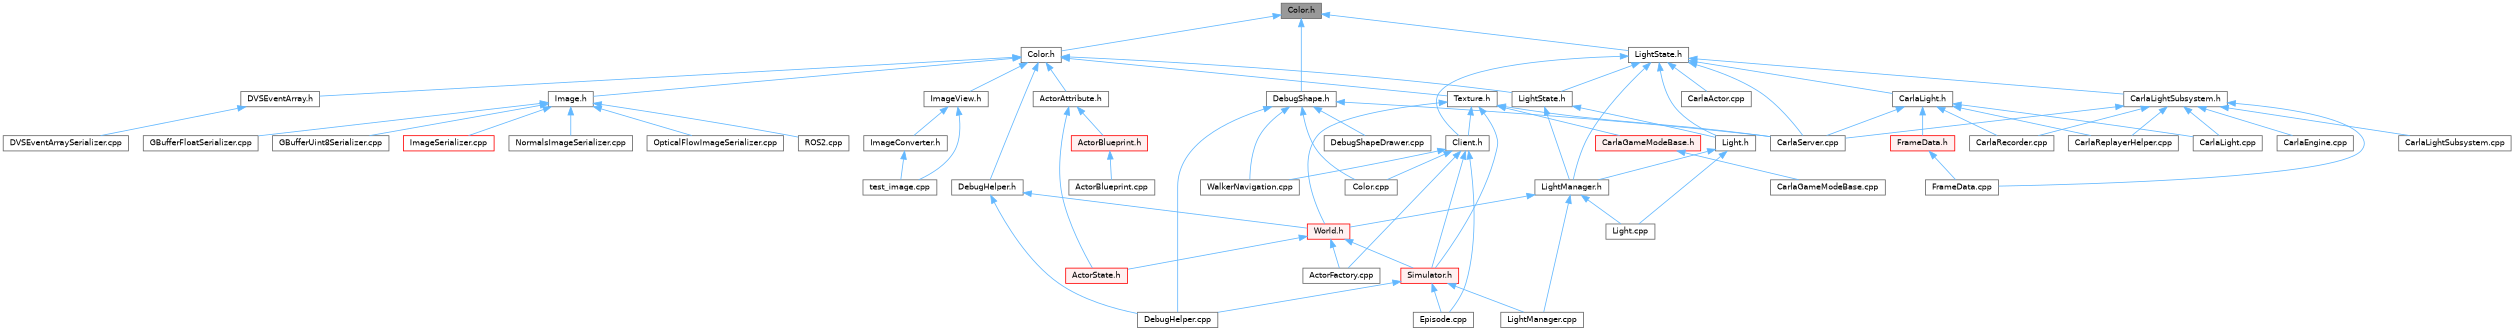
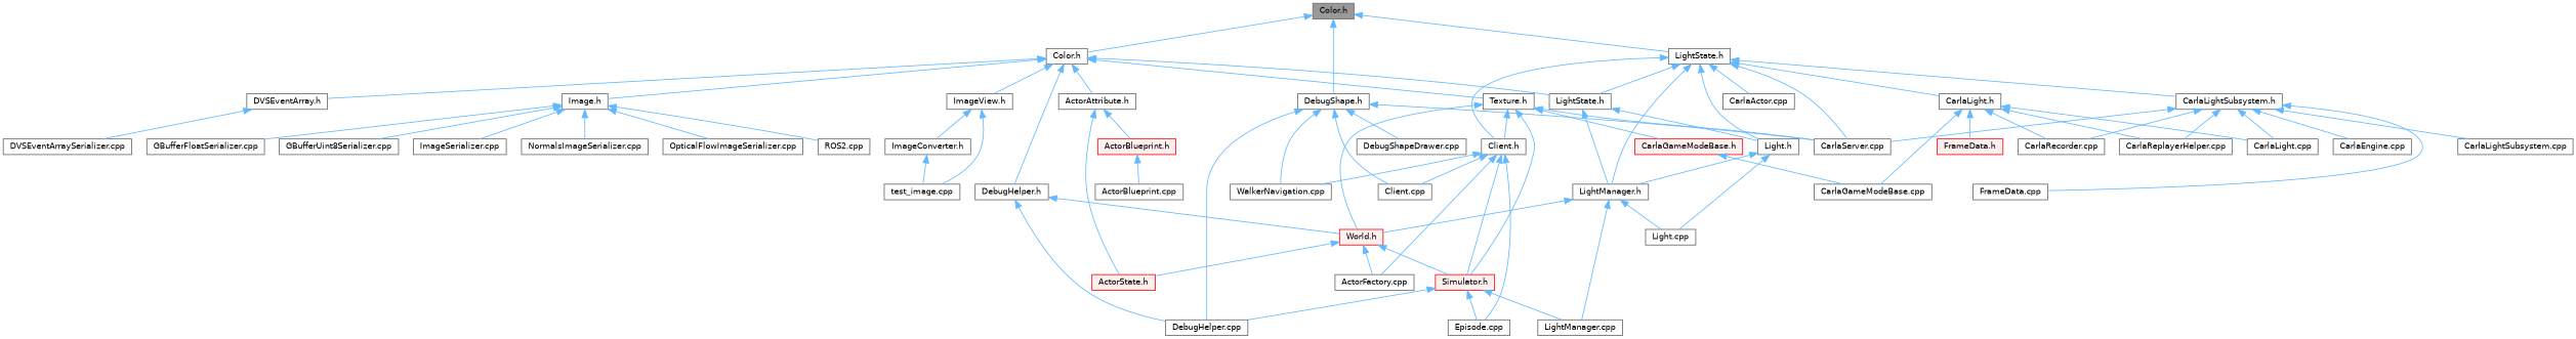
  digraph {
    node [color=grey40 fillcolor=white fontname=Helvetica fontsize=10 shape=box style=filled]
    edge [color=steelblue1 dir=back fontname=Helvetica fontsize=10 labelfontname=Helvetica labelfontsize=10 style=solid]
    n1 [color=gray40 fillcolor=grey60 fontcolor=black height=0.2 label="Color.h" width=0.4]
    n2 [height=0.2 label="Color.h" width=0.4]
    n3 [height=0.2 label="DebugShape.h" width=0.4]
    n4 [height=0.2 label="LightState.h" width=0.4]
    n5 [height=0.2 label="ActorAttribute.h" width=0.4]
    n6 [height=0.2 label="DVSEventArray.h" width=0.4]
    n7 [height=0.2 label="DebugHelper.h" width=0.4]
    n8 [height=0.2 label="Image.h" width=0.4]
    n9 [height=0.2 label="ImageView.h" width=0.4]
    n10 [height=0.2 label="LightState.h" width=0.4]
    n11 [height=0.2 label="Texture.h" width=0.4]
    n12 [height=0.2 label="DebugHelper.cpp" width=0.4]
    n13 [height=0.2 label="WalkerNavigation.cpp" width=0.4]
    n14 [height=0.2 label="CarlaServer.cpp" width=0.4]
-   n15 [height=0.2 label="Color.cpp" width=0.4]
+   n15 [height=0.2 label="Client.cpp" width=0.4]
    n16 [height=0.2 label="DebugShapeDrawer.cpp" width=0.4]
    n17 [height=0.2 label="Light.h" width=0.4]
    n18 [height=0.2 label="LightManager.h" width=0.4]
    n19 [height=0.2 label="Client.h" width=0.4]
    n20 [height=0.2 label="CarlaActor.cpp" width=0.4]
    n21 [height=0.2 label="CarlaLight.h" width=0.4]
    n22 [height=0.2 label="CarlaLightSubsystem.h" width=0.4]
    n23 [color=red fillcolor="#FFF0F0" height=0.2 label="ActorBlueprint.h" width=0.4]
    n24 [color=red fillcolor="#FFF0F0" height=0.2 label="ActorState.h" width=0.4]
    n25 [height=0.2 label="DVSEventArraySerializer.cpp" width=0.4]
    n26 [color=red fillcolor="#FFF0F0" height=0.2 label="World.h" width=0.4]
    n27 [height=0.2 label="GBufferFloatSerializer.cpp" width=0.4]
    n28 [height=0.2 label="GBufferUint8Serializer.cpp" width=0.4]
-   n29 [color=red height=0.2 label="ImageSerializer.cpp" width=0.4]
+   n29 [height=0.2 label="ImageSerializer.cpp" width=0.4]
    n30 [height=0.2 label="NormalsImageSerializer.cpp" width=0.4]
    n31 [height=0.2 label="OpticalFlowImageSerializer.cpp" width=0.4]
    n32 [height=0.2 label="ROS2.cpp" width=0.4]
    n33 [height=0.2 label="ImageConverter.h" width=0.4]
    n34 [height=0.2 label="test_image.cpp" width=0.4]
    n35 [color=red fillcolor="#FFF0F0" height=0.2 label="Simulator.h" width=0.4]
    n36 [color=red fillcolor="#FFF0F0" height=0.2 label="CarlaGameModeBase.h" width=0.4]
    n37 [height=0.2 label="ActorBlueprint.cpp" width=0.4]
    n38 [height=0.2 label="ActorFactory.cpp" width=0.4]
    n39 [height=0.2 label="LightManager.cpp" width=0.4]
    n40 [height=0.2 label="Episode.cpp" width=0.4]
    n41 [height=0.2 label="Light.cpp" width=0.4]
    n42 [height=0.2 label="CarlaGameModeBase.cpp" width=0.4]
    n43 [height=0.2 label="CarlaLight.cpp" width=0.4]
    n44 [height=0.2 label="CarlaRecorder.cpp" width=0.4]
    n45 [height=0.2 label="CarlaReplayerHelper.cpp" width=0.4]
    n46 [color=red fillcolor="#FFF0F0" height=0.2 label="FrameData.h" width=0.4]
    n47 [height=0.2 label="CarlaEngine.cpp" width=0.4]
    n48 [height=0.2 label="CarlaLightSubsystem.cpp" width=0.4]
    n49 [height=0.2 label="FrameData.cpp" width=0.4]
    n1 -> n2
    n1 -> n3
    n1 -> n4
    n2 -> n5
    n2 -> n6
    n2 -> n7
    n2 -> n8
    n2 -> n9
    n2 -> n10
    n2 -> n11
    n3 -> n12
    n3 -> n13
    n3 -> n14
    n3 -> n15
    n3 -> n16
    n4 -> n10
    n4 -> n14
    n4 -> n17
    n4 -> n18
    n4 -> n19
    n4 -> n20
    n4 -> n21
    n4 -> n22
    n5 -> n23
    n5 -> n24
    n6 -> n25
    n7 -> n12
    n7 -> n26
    n8 -> n27
    n8 -> n28
    n8 -> n29
    n8 -> n30
    n8 -> n31
    n8 -> n32
    n9 -> n33
    n9 -> n34
    n10 -> n17
    n10 -> n18
    n11 -> n14
    n11 -> n19
    n11 -> n26
    n11 -> n35
    n11 -> n36
    n17 -> n18
    n17 -> n41
    n18 -> n26
    n18 -> n39
    n18 -> n41
    n19 -> n13
    n19 -> n15
    n19 -> n35
    n19 -> n38
    n19 -> n40
-   n21 -> n14
+   n21 -> n42
    n21 -> n43
    n21 -> n44
    n21 -> n45
    n21 -> n46
    n22 -> n14
    n22 -> n43
    n22 -> n44
    n22 -> n45
    n22 -> n47
    n22 -> n48
    n22 -> n49
    n23 -> n37
    n26 -> n24
    n26 -> n35
    n26 -> n38
    n33 -> n34
    n35 -> n12
    n35 -> n39
    n35 -> n40
    n36 -> n42
-   n46 -> n49
  }
